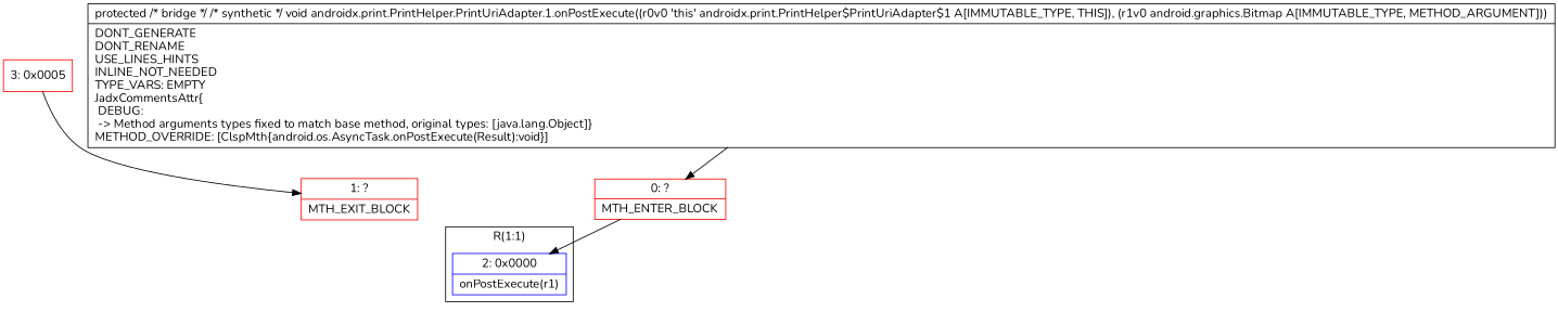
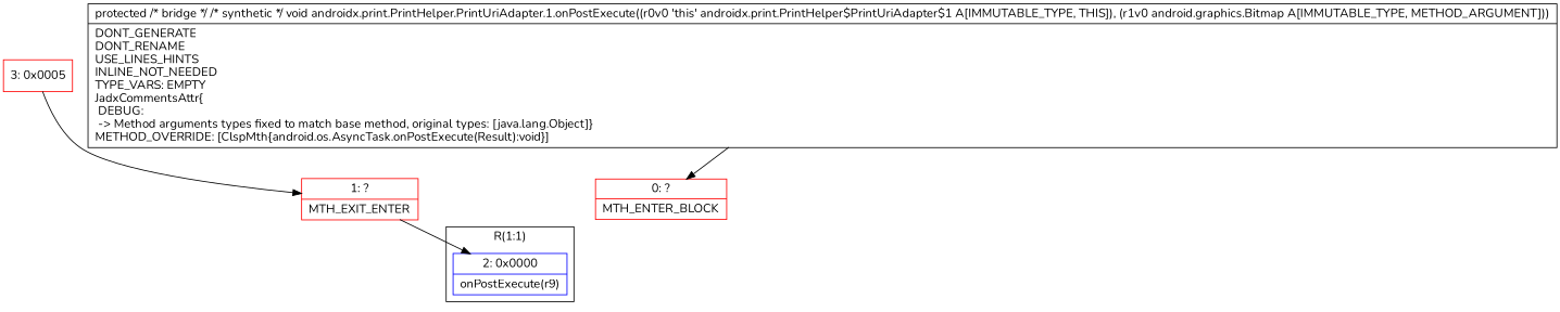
  digraph {
    fontname=Nunito
    node [color=red fontname=Nunito shape=record]
    edge [fontname=Nunito]
-   n1 [color=blue label="{2\:\ 0x0000|onPostExecute(r1)\l}"]
+   n1 [color=blue label="{2\:\ 0x0000|onPostExecute(r9)\l}"]
    n2 [label="{3\:\ 0x0005}"]
-   n3 [label="{1\:\ ?|MTH_EXIT_BLOCK\l}"]
+   n3 [label="{1\:\ ?|MTH_EXIT_ENTER\l}"]
    n4 [label="{0\:\ ?|MTH_ENTER_BLOCK\l}"]
    n5 [label="{protected \/* bridge *\/ \/* synthetic *\/ void androidx.print.PrintHelper.PrintUriAdapter.1.onPostExecute((r0v0 'this' androidx.print.PrintHelper$PrintUriAdapter$1 A[IMMUTABLE_TYPE, THIS]), (r1v0 android.graphics.Bitmap A[IMMUTABLE_TYPE, METHOD_ARGUMENT]))  | DONT_GENERATE\lDONT_RENAME\lUSE_LINES_HINTS\lINLINE_NOT_NEEDED\lTYPE_VARS: EMPTY\lJadxCommentsAttr\{\l DEBUG: \l \-\> Method arguments types fixed to match base method, original types: [java.lang.Object]\}\lMETHOD_OVERRIDE: [ClspMth\{android.os.AsyncTask.onPostExecute(Result):void\}]\l}" color=""]
    subgraph cluster_1 {
      label="R(1:1)"
      n1
    }
    n2 -> n3
-   n4 -> n1
+   n3 -> n1
    n5 -> n4
  }
